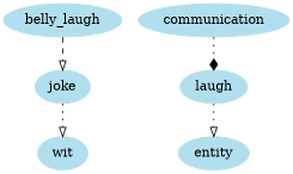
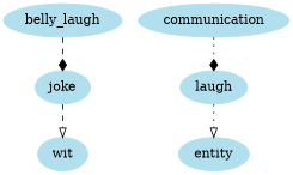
  digraph {
    node [color=lightblue2 style=filled]
    edge [arrowhead=diamond style=dashed]
    belly_laugh
    joke
    wit
    n4 [label=laugh]
    communication
    entity
-   belly_laugh -> joke [arrowhead=onormal]
-   joke -> wit [arrowhead=onormal style=dotted]
+   belly_laugh -> joke
+   joke -> wit [arrowhead=onormal]
    n4 -> entity [arrowhead=onormal style=dotted]
    communication -> n4 [style=dotted]
  }
